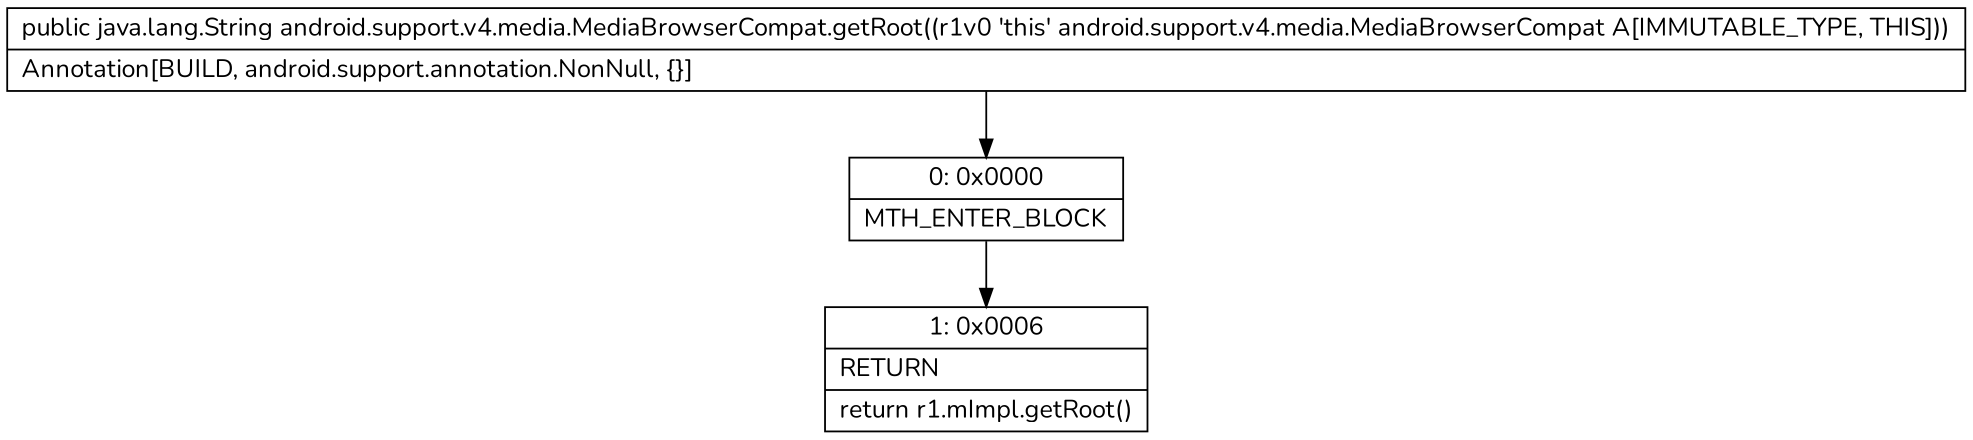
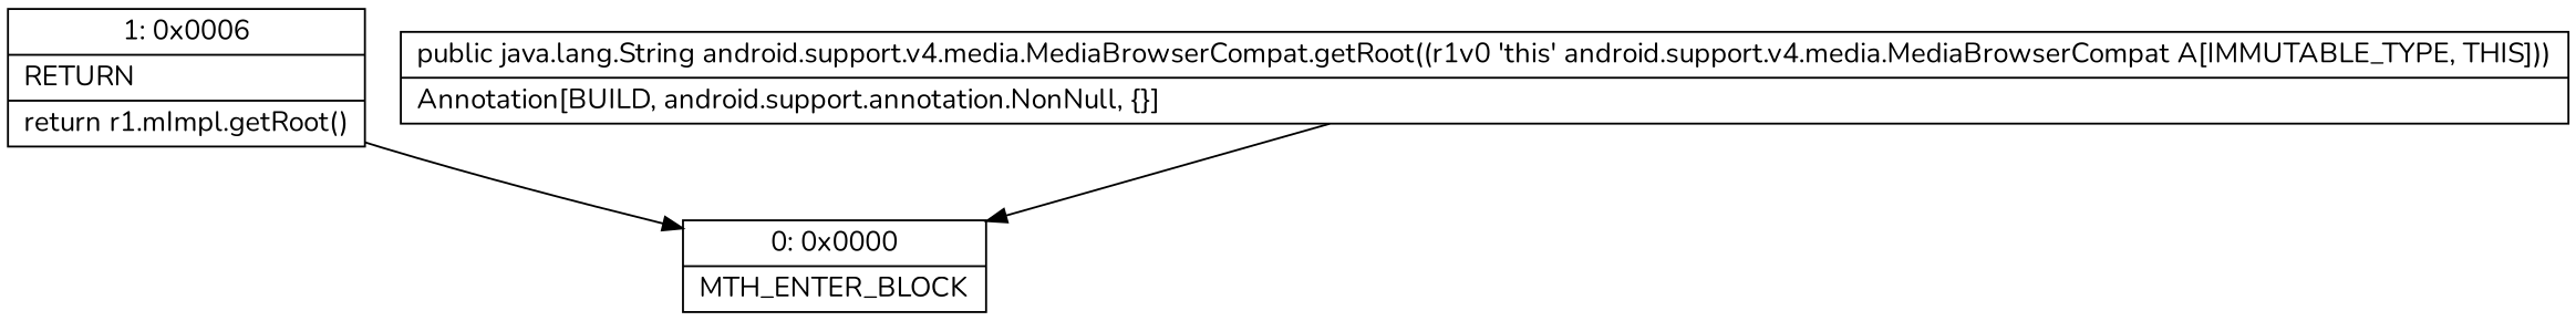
  digraph {
    fontname=Nunito
    node [shape=record fontname=Nunito]
    edge [fontname=Nunito]
    n1 [label="{0\:\ 0x0000|MTH_ENTER_BLOCK\l}"]
    n2 [label="{1\:\ 0x0006|RETURN\l|return r1.mImpl.getRoot()\l}"]
    n3 [label="{public java.lang.String android.support.v4.media.MediaBrowserCompat.getRoot((r1v0 'this' android.support.v4.media.MediaBrowserCompat A[IMMUTABLE_TYPE, THIS]))  | Annotation[BUILD, android.support.annotation.NonNull, \{\}]\l}"]
-   n1 -> n2
+   n2 -> n1
    n3 -> n1
  }
